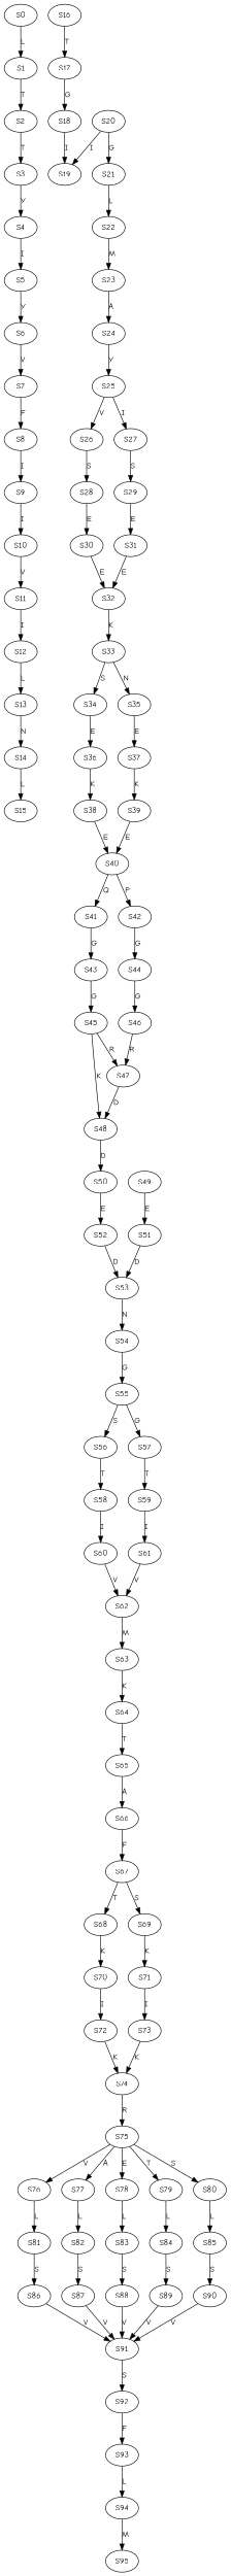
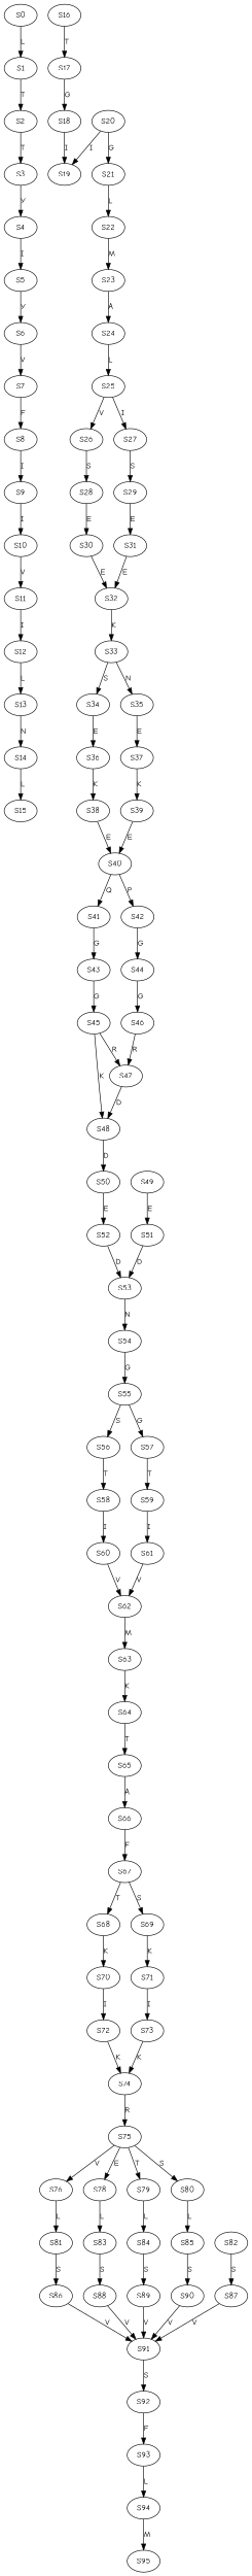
  strict digraph {
    fontname="Comic Neue"
    node [fontname="Comic Neue"]
    edge [fontname="Comic Neue"]
    S0
    S1
    S2
    S3
    S4
    S5
    S6
    S7
    S8
    S9
    S10
    S11
    S12
    S13
    S14
    S15
    S16
    S17
    S18
    S19
    S20
    S21
    S22
    S23
    S24
    S25
    S26
    S27
    S28
    S29
    S30
    S31
    S32
    S33
    S34
    S35
    S36
    S37
    S38
    S39
    S40
    S41
    S42
    S43
    S44
    S45
    S46
    S47
    S48
    S50
    S49
    S51
    S52
    S53
    S54
    S55
    S56
    S57
    S58
    S59
    S60
    S61
    S62
    S63
    S64
    S65
    S66
    S67
    S68
    S69
    S70
    S71
    S72
    S73
    S74
    S75
    S76
-   S77
    S78
    S79
    S80
    S81
    S82
    S83
    S84
    S85
    S86
    S87
    S88
    S89
    S90
    S91
    S92
    S93
    S94
    S95
    S0 -> S1 [label=L]
    S1 -> S2 [label=T]
    S2 -> S3 [label=T]
    S3 -> S4 [label=Y]
    S4 -> S5 [label=I]
    S5 -> S6 [label=Y]
    S6 -> S7 [label=V]
    S7 -> S8 [label=F]
    S8 -> S9 [label=I]
    S9 -> S10 [label=I]
    S10 -> S11 [label=V]
    S11 -> S12 [label=I]
    S12 -> S13 [label=L]
    S13 -> S14 [label=N]
    S14 -> S15 [label=L]
    S16 -> S17 [label=T]
    S17 -> S18 [label=G]
    S18 -> S19 [label=I]
    S20 -> S19 [label=I]
    S20 -> S21 [label=G]
    S21 -> S22 [label=L]
    S22 -> S23 [label=M]
    S23 -> S24 [label=A]
-   S24 -> S25 [label=Y]
+   S24 -> S25 [label=L]
    S25 -> S26 [label=V]
    S25 -> S27 [label=I]
    S26 -> S28 [label=S]
    S27 -> S29 [label=S]
    S28 -> S30 [label=E]
    S29 -> S31 [label=E]
    S30 -> S32 [label=E]
    S31 -> S32 [label=E]
    S32 -> S33 [label=K]
    S33 -> S34 [label=S]
    S33 -> S35 [label=N]
    S34 -> S36 [label=E]
    S35 -> S37 [label=E]
    S36 -> S38 [label=K]
    S37 -> S39 [label=K]
    S38 -> S40 [label=E]
    S39 -> S40 [label=E]
    S40 -> S41 [label=Q]
    S40 -> S42 [label=P]
    S41 -> S43 [label=G]
    S42 -> S44 [label=G]
    S43 -> S45 [label=G]
    S44 -> S46 [label=G]
    S45 -> S47 [label=R]
    S45 -> S48 [label=K]
    S46 -> S47 [label=R]
    S47 -> S48 [label=D]
    S48 -> S50 [label=D]
    S50 -> S52 [label=E]
    S49 -> S51 [label=E]
    S51 -> S53 [label=D]
    S52 -> S53 [label=D]
    S53 -> S54 [label=N]
    S54 -> S55 [label=G]
    S55 -> S56 [label=S]
    S55 -> S57 [label=G]
    S56 -> S58 [label=T]
    S57 -> S59 [label=T]
    S58 -> S60 [label=I]
    S59 -> S61 [label=I]
    S60 -> S62 [label=V]
    S61 -> S62 [label=V]
    S62 -> S63 [label=M]
    S63 -> S64 [label=K]
    S64 -> S65 [label=T]
    S65 -> S66 [label=A]
    S66 -> S67 [label=F]
    S67 -> S68 [label=T]
    S67 -> S69 [label=S]
    S68 -> S70 [label=K]
    S69 -> S71 [label=K]
    S70 -> S72 [label=I]
    S71 -> S73 [label=I]
    S72 -> S74 [label=K]
    S73 -> S74 [label=K]
    S74 -> S75 [label=R]
    S75 -> S76 [label=V]
-   S75 -> S77 [label=A]
    S75 -> S78 [label=E]
    S75 -> S79 [label=T]
    S75 -> S80 [label=S]
    S76 -> S81 [label=L]
-   S77 -> S82 [label=L]
    S78 -> S83 [label=L]
    S79 -> S84 [label=L]
    S80 -> S85 [label=L]
    S81 -> S86 [label=S]
    S82 -> S87 [label=S]
    S83 -> S88 [label=S]
    S84 -> S89 [label=S]
    S85 -> S90 [label=S]
    S86 -> S91 [label=V]
    S87 -> S91 [label=V]
    S88 -> S91 [label=V]
    S89 -> S91 [label=V]
    S90 -> S91 [label=V]
    S91 -> S92 [label=S]
    S92 -> S93 [label=F]
    S93 -> S94 [label=L]
    S94 -> S95 [label=M]
  }
